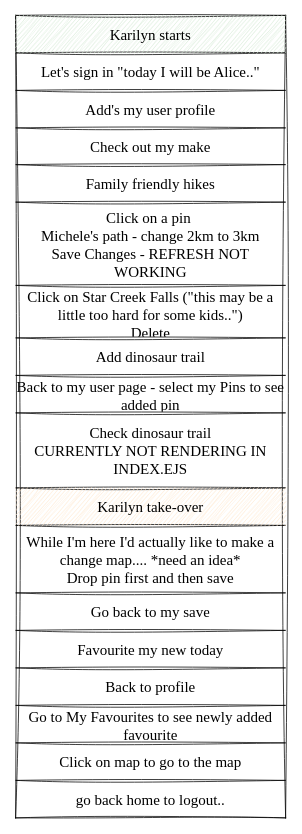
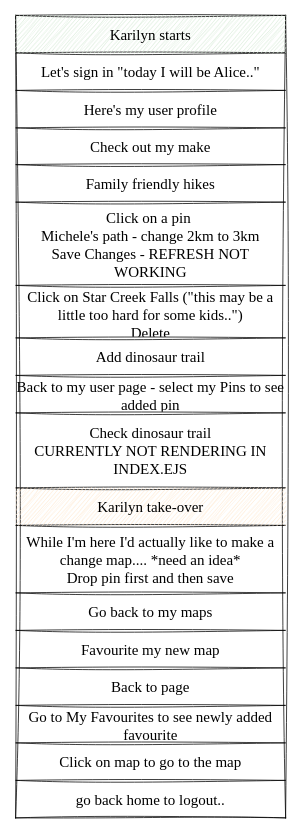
  <mxCell id="0" />
  <mxCell id="1" parent="0" />
  <mxCell id="2" value="" style="rounded=1;whiteSpace=wrap;html=1;absoluteArcSize=1;arcSize=14;strokeWidth=2;sketch=1;hachureGap=4;jiggle=2;curveFitting=1;fontFamily=Architects Daughter;fontSource=https%3A%2F%2Ffonts.googleapis.com%2Fcss%3Ffamily%3DArchitects%2BDaughter;fontSize=20;" vertex="1" parent="1"><mxGeometry x="60" y="170" width="100" height="100" as="geometry" /></mxCell>
  <mxCell id="3" value="" style="shape=table;startSize=0;container=1;collapsible=0;childLayout=tableLayout;sketch=1;hachureGap=4;jiggle=2;curveFitting=1;fontFamily=Architects Daughter;fontSource=https%3A%2F%2Ffonts.googleapis.com%2Fcss%3Ffamily%3DArchitects%2BDaughter;fontSize=20;" vertex="1" parent="1"><mxGeometry x="20" y="20" width="360" height="1070" as="geometry" /></mxCell>
  <mxCell id="4" style="shape=tableRow;horizontal=0;startSize=0;swimlaneHead=0;swimlaneBody=0;strokeColor=inherit;top=0;left=0;bottom=0;right=0;collapsible=0;dropTarget=0;fillColor=none;points=[[0,0.5],[1,0.5]];portConstraint=eastwest;sketch=1;hachureGap=4;jiggle=2;curveFitting=1;fontFamily=Architects Daughter;fontSource=https%3A%2F%2Ffonts.googleapis.com%2Fcss%3Ffamily%3DArchitects%2BDaughter;fontSize=20;" vertex="1" parent="3"><mxGeometry width="360" height="50" as="geometry" /></mxCell>
  <mxCell id="5" value="Karilyn starts" style="shape=partialRectangle;html=1;whiteSpace=wrap;connectable=0;strokeColor=#82b366;overflow=hidden;fillColor=#d5e8d4;top=0;left=0;bottom=0;right=0;pointerEvents=1;sketch=1;hachureGap=4;jiggle=2;curveFitting=1;fontFamily=Architects Daughter;fontSource=https%3A%2F%2Ffonts.googleapis.com%2Fcss%3Ffamily%3DArchitects%2BDaughter;fontSize=20;" vertex="1" parent="4"><mxGeometry width="360" height="50" as="geometry"><mxRectangle width="360" height="50" as="alternateBounds" /></mxGeometry></mxCell>
  <mxCell id="6" value="" style="shape=tableRow;horizontal=0;startSize=0;swimlaneHead=0;swimlaneBody=0;strokeColor=inherit;top=0;left=0;bottom=0;right=0;collapsible=0;dropTarget=0;fillColor=none;points=[[0,0.5],[1,0.5]];portConstraint=eastwest;sketch=1;hachureGap=4;jiggle=2;curveFitting=1;fontFamily=Architects Daughter;fontSource=https%3A%2F%2Ffonts.googleapis.com%2Fcss%3Ffamily%3DArchitects%2BDaughter;fontSize=20;" vertex="1" parent="3"><mxGeometry y="50" width="360" height="50" as="geometry" /></mxCell>
  <mxCell id="7" value="Let's sign in &quot;today I will be Alice..&quot;" style="shape=partialRectangle;html=1;whiteSpace=wrap;connectable=0;strokeColor=inherit;overflow=hidden;fillColor=none;top=0;left=0;bottom=0;right=0;pointerEvents=1;sketch=1;hachureGap=4;jiggle=2;curveFitting=1;fontFamily=Architects Daughter;fontSource=https%3A%2F%2Ffonts.googleapis.com%2Fcss%3Ffamily%3DArchitects%2BDaughter;fontSize=20;" vertex="1" parent="6"><mxGeometry width="360" height="50" as="geometry"><mxRectangle width="360" height="50" as="alternateBounds" /></mxGeometry></mxCell>
  <mxCell id="8" value="" style="shape=tableRow;horizontal=0;startSize=0;swimlaneHead=0;swimlaneBody=0;strokeColor=inherit;top=0;left=0;bottom=0;right=0;collapsible=0;dropTarget=0;fillColor=none;points=[[0,0.5],[1,0.5]];portConstraint=eastwest;sketch=1;hachureGap=4;jiggle=2;curveFitting=1;fontFamily=Architects Daughter;fontSource=https%3A%2F%2Ffonts.googleapis.com%2Fcss%3Ffamily%3DArchitects%2BDaughter;fontSize=20;" vertex="1" parent="3"><mxGeometry y="100" width="360" height="50" as="geometry" /></mxCell>
- <mxCell id="9" value="Add's my user profile" style="shape=partialRectangle;html=1;whiteSpace=wrap;connectable=0;strokeColor=inherit;overflow=hidden;fillColor=none;top=0;left=0;bottom=0;right=0;pointerEvents=1;sketch=1;hachureGap=4;jiggle=2;curveFitting=1;fontFamily=Architects Daughter;fontSource=https%3A%2F%2Ffonts.googleapis.com%2Fcss%3Ffamily%3DArchitects%2BDaughter;fontSize=20;" vertex="1" parent="8"><mxGeometry width="360" height="50" as="geometry"><mxRectangle width="360" height="50" as="alternateBounds" /></mxGeometry></mxCell>
+ <mxCell id="9" value="Here's my user profile" style="shape=partialRectangle;html=1;whiteSpace=wrap;connectable=0;strokeColor=inherit;overflow=hidden;fillColor=none;top=0;left=0;bottom=0;right=0;pointerEvents=1;sketch=1;hachureGap=4;jiggle=2;curveFitting=1;fontFamily=Architects Daughter;fontSource=https%3A%2F%2Ffonts.googleapis.com%2Fcss%3Ffamily%3DArchitects%2BDaughter;fontSize=20;" vertex="1" parent="8"><mxGeometry width="360" height="50" as="geometry"><mxRectangle width="360" height="50" as="alternateBounds" /></mxGeometry></mxCell>
  <mxCell id="10" value="" style="shape=tableRow;horizontal=0;startSize=0;swimlaneHead=0;swimlaneBody=0;strokeColor=inherit;top=0;left=0;bottom=0;right=0;collapsible=0;dropTarget=0;fillColor=none;points=[[0,0.5],[1,0.5]];portConstraint=eastwest;sketch=1;hachureGap=4;jiggle=2;curveFitting=1;fontFamily=Architects Daughter;fontSource=https%3A%2F%2Ffonts.googleapis.com%2Fcss%3Ffamily%3DArchitects%2BDaughter;fontSize=20;" vertex="1" parent="3"><mxGeometry y="150" width="360" height="49" as="geometry" /></mxCell>
  <mxCell id="11" value="Check out my make" style="shape=partialRectangle;html=1;whiteSpace=wrap;connectable=0;strokeColor=inherit;overflow=hidden;fillColor=none;top=0;left=0;bottom=0;right=0;pointerEvents=1;sketch=1;hachureGap=4;jiggle=2;curveFitting=1;fontFamily=Architects Daughter;fontSource=https%3A%2F%2Ffonts.googleapis.com%2Fcss%3Ffamily%3DArchitects%2BDaughter;fontSize=20;" vertex="1" parent="10"><mxGeometry width="360" height="49" as="geometry"><mxRectangle width="360" height="49" as="alternateBounds" /></mxGeometry></mxCell>
  <mxCell id="12" value="" style="shape=tableRow;horizontal=0;startSize=0;swimlaneHead=0;swimlaneBody=0;strokeColor=inherit;top=0;left=0;bottom=0;right=0;collapsible=0;dropTarget=0;fillColor=none;points=[[0,0.5],[1,0.5]];portConstraint=eastwest;sketch=1;hachureGap=4;jiggle=2;curveFitting=1;fontFamily=Architects Daughter;fontSource=https%3A%2F%2Ffonts.googleapis.com%2Fcss%3Ffamily%3DArchitects%2BDaughter;fontSize=20;" vertex="1" parent="3"><mxGeometry y="199" width="360" height="50" as="geometry" /></mxCell>
  <mxCell id="13" value="Family friendly hikes" style="shape=partialRectangle;html=1;whiteSpace=wrap;connectable=0;strokeColor=inherit;overflow=hidden;fillColor=none;top=0;left=0;bottom=0;right=0;pointerEvents=1;sketch=1;hachureGap=4;jiggle=2;curveFitting=1;fontFamily=Architects Daughter;fontSource=https%3A%2F%2Ffonts.googleapis.com%2Fcss%3Ffamily%3DArchitects%2BDaughter;fontSize=20;" vertex="1" parent="12"><mxGeometry width="360" height="50" as="geometry"><mxRectangle width="360" height="50" as="alternateBounds" /></mxGeometry></mxCell>
  <mxCell id="14" value="" style="shape=tableRow;horizontal=0;startSize=0;swimlaneHead=0;swimlaneBody=0;strokeColor=inherit;top=0;left=0;bottom=0;right=0;collapsible=0;dropTarget=0;fillColor=none;points=[[0,0.5],[1,0.5]];portConstraint=eastwest;sketch=1;hachureGap=4;jiggle=2;curveFitting=1;fontFamily=Architects Daughter;fontSource=https%3A%2F%2Ffonts.googleapis.com%2Fcss%3Ffamily%3DArchitects%2BDaughter;fontSize=20;" vertex="1" parent="3"><mxGeometry y="249" width="360" height="111" as="geometry" /></mxCell>
  <mxCell id="15" value="Click on a pin&amp;nbsp;&lt;br&gt;Michele's path - change 2km to 3km&lt;br&gt;Save Changes - REFRESH NOT WORKING" style="shape=partialRectangle;html=1;whiteSpace=wrap;connectable=0;strokeColor=inherit;overflow=hidden;fillColor=none;top=0;left=0;bottom=0;right=0;pointerEvents=1;sketch=1;hachureGap=4;jiggle=2;curveFitting=1;fontFamily=Architects Daughter;fontSource=https%3A%2F%2Ffonts.googleapis.com%2Fcss%3Ffamily%3DArchitects%2BDaughter;fontSize=20;" vertex="1" parent="14"><mxGeometry width="360" height="111" as="geometry"><mxRectangle width="360" height="111" as="alternateBounds" /></mxGeometry></mxCell>
  <mxCell id="16" style="shape=tableRow;horizontal=0;startSize=0;swimlaneHead=0;swimlaneBody=0;strokeColor=inherit;top=0;left=0;bottom=0;right=0;collapsible=0;dropTarget=0;fillColor=none;points=[[0,0.5],[1,0.5]];portConstraint=eastwest;sketch=1;hachureGap=4;jiggle=2;curveFitting=1;fontFamily=Architects Daughter;fontSource=https%3A%2F%2Ffonts.googleapis.com%2Fcss%3Ffamily%3DArchitects%2BDaughter;fontSize=20;" vertex="1" parent="3"><mxGeometry y="360" width="360" height="70" as="geometry" /></mxCell>
  <mxCell id="17" value="Click on Star Creek Falls (&quot;this may be a little too hard for some kids..&quot;)&lt;br&gt;Delete" style="shape=partialRectangle;html=1;whiteSpace=wrap;connectable=0;strokeColor=inherit;overflow=hidden;fillColor=none;top=0;left=0;bottom=0;right=0;pointerEvents=1;sketch=1;hachureGap=4;jiggle=2;curveFitting=1;fontFamily=Architects Daughter;fontSource=https%3A%2F%2Ffonts.googleapis.com%2Fcss%3Ffamily%3DArchitects%2BDaughter;fontSize=20;" vertex="1" parent="16"><mxGeometry width="360" height="70" as="geometry"><mxRectangle width="360" height="70" as="alternateBounds" /></mxGeometry></mxCell>
  <mxCell id="18" style="shape=tableRow;horizontal=0;startSize=0;swimlaneHead=0;swimlaneBody=0;strokeColor=inherit;top=0;left=0;bottom=0;right=0;collapsible=0;dropTarget=0;fillColor=none;points=[[0,0.5],[1,0.5]];portConstraint=eastwest;sketch=1;hachureGap=4;jiggle=2;curveFitting=1;fontFamily=Architects Daughter;fontSource=https%3A%2F%2Ffonts.googleapis.com%2Fcss%3Ffamily%3DArchitects%2BDaughter;fontSize=20;" vertex="1" parent="3"><mxGeometry y="430" width="360" height="50" as="geometry" /></mxCell>
  <mxCell id="19" value="Add dinosaur trail" style="shape=partialRectangle;html=1;whiteSpace=wrap;connectable=0;strokeColor=inherit;overflow=hidden;fillColor=none;top=0;left=0;bottom=0;right=0;pointerEvents=1;sketch=1;hachureGap=4;jiggle=2;curveFitting=1;fontFamily=Architects Daughter;fontSource=https%3A%2F%2Ffonts.googleapis.com%2Fcss%3Ffamily%3DArchitects%2BDaughter;fontSize=20;" vertex="1" parent="18"><mxGeometry width="360" height="50" as="geometry"><mxRectangle width="360" height="50" as="alternateBounds" /></mxGeometry></mxCell>
  <mxCell id="20" style="shape=tableRow;horizontal=0;startSize=0;swimlaneHead=0;swimlaneBody=0;strokeColor=inherit;top=0;left=0;bottom=0;right=0;collapsible=0;dropTarget=0;fillColor=none;points=[[0,0.5],[1,0.5]];portConstraint=eastwest;sketch=1;hachureGap=4;jiggle=2;curveFitting=1;fontFamily=Architects Daughter;fontSource=https%3A%2F%2Ffonts.googleapis.com%2Fcss%3Ffamily%3DArchitects%2BDaughter;fontSize=20;" vertex="1" parent="3"><mxGeometry y="480" width="360" height="50" as="geometry" /></mxCell>
  <mxCell id="21" value="Back to my user page - select my Pins to see added pin" style="shape=partialRectangle;html=1;whiteSpace=wrap;connectable=0;strokeColor=inherit;overflow=hidden;fillColor=none;top=0;left=0;bottom=0;right=0;pointerEvents=1;sketch=1;hachureGap=4;jiggle=2;curveFitting=1;fontFamily=Architects Daughter;fontSource=https%3A%2F%2Ffonts.googleapis.com%2Fcss%3Ffamily%3DArchitects%2BDaughter;fontSize=20;" vertex="1" parent="20"><mxGeometry width="360" height="50" as="geometry"><mxRectangle width="360" height="50" as="alternateBounds" /></mxGeometry></mxCell>
  <mxCell id="22" style="shape=tableRow;horizontal=0;startSize=0;swimlaneHead=0;swimlaneBody=0;strokeColor=inherit;top=0;left=0;bottom=0;right=0;collapsible=0;dropTarget=0;fillColor=none;points=[[0,0.5],[1,0.5]];portConstraint=eastwest;sketch=1;hachureGap=4;jiggle=2;curveFitting=1;fontFamily=Architects Daughter;fontSource=https%3A%2F%2Ffonts.googleapis.com%2Fcss%3Ffamily%3DArchitects%2BDaughter;fontSize=20;" vertex="1" parent="3"><mxGeometry y="530" width="360" height="100" as="geometry" /></mxCell>
  <mxCell id="23" value="Check dinosaur trail&lt;br&gt;CURRENTLY NOT RENDERING IN INDEX.EJS" style="shape=partialRectangle;html=1;whiteSpace=wrap;connectable=0;strokeColor=inherit;overflow=hidden;fillColor=none;top=0;left=0;bottom=0;right=0;pointerEvents=1;sketch=1;hachureGap=4;jiggle=2;curveFitting=1;fontFamily=Architects Daughter;fontSource=https%3A%2F%2Ffonts.googleapis.com%2Fcss%3Ffamily%3DArchitects%2BDaughter;fontSize=20;" vertex="1" parent="22"><mxGeometry width="360" height="100" as="geometry"><mxRectangle width="360" height="100" as="alternateBounds" /></mxGeometry></mxCell>
  <mxCell id="24" style="shape=tableRow;horizontal=0;startSize=0;swimlaneHead=0;swimlaneBody=0;strokeColor=inherit;top=0;left=0;bottom=0;right=0;collapsible=0;dropTarget=0;fillColor=none;points=[[0,0.5],[1,0.5]];portConstraint=eastwest;sketch=1;hachureGap=4;jiggle=2;curveFitting=1;fontFamily=Architects Daughter;fontSource=https%3A%2F%2Ffonts.googleapis.com%2Fcss%3Ffamily%3DArchitects%2BDaughter;fontSize=20;" vertex="1" parent="3"><mxGeometry y="630" width="360" height="50" as="geometry" /></mxCell>
  <mxCell id="25" value="Karilyn take-over" style="shape=partialRectangle;html=1;whiteSpace=wrap;connectable=0;strokeColor=#d79b00;overflow=hidden;fillColor=#ffe6cc;top=0;left=0;bottom=0;right=0;pointerEvents=1;sketch=1;hachureGap=4;jiggle=2;curveFitting=1;fontFamily=Architects Daughter;fontSource=https%3A%2F%2Ffonts.googleapis.com%2Fcss%3Ffamily%3DArchitects%2BDaughter;fontSize=20;" vertex="1" parent="24"><mxGeometry width="360" height="50" as="geometry"><mxRectangle width="360" height="50" as="alternateBounds" /></mxGeometry></mxCell>
  <mxCell id="26" style="shape=tableRow;horizontal=0;startSize=0;swimlaneHead=0;swimlaneBody=0;strokeColor=inherit;top=0;left=0;bottom=0;right=0;collapsible=0;dropTarget=0;fillColor=none;points=[[0,0.5],[1,0.5]];portConstraint=eastwest;sketch=1;hachureGap=4;jiggle=2;curveFitting=1;fontFamily=Architects Daughter;fontSource=https%3A%2F%2Ffonts.googleapis.com%2Fcss%3Ffamily%3DArchitects%2BDaughter;fontSize=20;" vertex="1" parent="3"><mxGeometry y="680" width="360" height="90" as="geometry" /></mxCell>
  <mxCell id="27" value="While I'm here I'd actually like to make a change map.... *need an idea*&lt;br&gt;Drop pin first and then save" style="shape=partialRectangle;html=1;whiteSpace=wrap;connectable=0;strokeColor=inherit;overflow=hidden;fillColor=none;top=0;left=0;bottom=0;right=0;pointerEvents=1;sketch=1;hachureGap=4;jiggle=2;curveFitting=1;fontFamily=Architects Daughter;fontSource=https%3A%2F%2Ffonts.googleapis.com%2Fcss%3Ffamily%3DArchitects%2BDaughter;fontSize=20;" vertex="1" parent="26"><mxGeometry width="360" height="90" as="geometry"><mxRectangle width="360" height="90" as="alternateBounds" /></mxGeometry></mxCell>
  <mxCell id="28" style="shape=tableRow;horizontal=0;startSize=0;swimlaneHead=0;swimlaneBody=0;strokeColor=inherit;top=0;left=0;bottom=0;right=0;collapsible=0;dropTarget=0;fillColor=none;points=[[0,0.5],[1,0.5]];portConstraint=eastwest;sketch=1;hachureGap=4;jiggle=2;curveFitting=1;fontFamily=Architects Daughter;fontSource=https%3A%2F%2Ffonts.googleapis.com%2Fcss%3Ffamily%3DArchitects%2BDaughter;fontSize=20;" vertex="1" parent="3"><mxGeometry y="770" width="360" height="50" as="geometry" /></mxCell>
- <mxCell id="29" value="Go back to my save" style="shape=partialRectangle;html=1;whiteSpace=wrap;connectable=0;strokeColor=inherit;overflow=hidden;fillColor=none;top=0;left=0;bottom=0;right=0;pointerEvents=1;sketch=1;hachureGap=4;jiggle=2;curveFitting=1;fontFamily=Architects Daughter;fontSource=https%3A%2F%2Ffonts.googleapis.com%2Fcss%3Ffamily%3DArchitects%2BDaughter;fontSize=20;" vertex="1" parent="28"><mxGeometry width="360" height="50" as="geometry"><mxRectangle width="360" height="50" as="alternateBounds" /></mxGeometry></mxCell>
+ <mxCell id="29" value="Go back to my maps" style="shape=partialRectangle;html=1;whiteSpace=wrap;connectable=0;strokeColor=inherit;overflow=hidden;fillColor=none;top=0;left=0;bottom=0;right=0;pointerEvents=1;sketch=1;hachureGap=4;jiggle=2;curveFitting=1;fontFamily=Architects Daughter;fontSource=https%3A%2F%2Ffonts.googleapis.com%2Fcss%3Ffamily%3DArchitects%2BDaughter;fontSize=20;" vertex="1" parent="28"><mxGeometry width="360" height="50" as="geometry"><mxRectangle width="360" height="50" as="alternateBounds" /></mxGeometry></mxCell>
  <mxCell id="30" style="shape=tableRow;horizontal=0;startSize=0;swimlaneHead=0;swimlaneBody=0;strokeColor=inherit;top=0;left=0;bottom=0;right=0;collapsible=0;dropTarget=0;fillColor=none;points=[[0,0.5],[1,0.5]];portConstraint=eastwest;sketch=1;hachureGap=4;jiggle=2;curveFitting=1;fontFamily=Architects Daughter;fontSource=https%3A%2F%2Ffonts.googleapis.com%2Fcss%3Ffamily%3DArchitects%2BDaughter;fontSize=20;" vertex="1" parent="3"><mxGeometry y="820" width="360" height="50" as="geometry" /></mxCell>
- <mxCell id="31" value="Favourite my new today" style="shape=partialRectangle;html=1;whiteSpace=wrap;connectable=0;strokeColor=inherit;overflow=hidden;fillColor=none;top=0;left=0;bottom=0;right=0;pointerEvents=1;sketch=1;hachureGap=4;jiggle=2;curveFitting=1;fontFamily=Architects Daughter;fontSource=https%3A%2F%2Ffonts.googleapis.com%2Fcss%3Ffamily%3DArchitects%2BDaughter;fontSize=20;" vertex="1" parent="30"><mxGeometry width="360" height="50" as="geometry"><mxRectangle width="360" height="50" as="alternateBounds" /></mxGeometry></mxCell>
+ <mxCell id="31" value="Favourite my new map" style="shape=partialRectangle;html=1;whiteSpace=wrap;connectable=0;strokeColor=inherit;overflow=hidden;fillColor=none;top=0;left=0;bottom=0;right=0;pointerEvents=1;sketch=1;hachureGap=4;jiggle=2;curveFitting=1;fontFamily=Architects Daughter;fontSource=https%3A%2F%2Ffonts.googleapis.com%2Fcss%3Ffamily%3DArchitects%2BDaughter;fontSize=20;" vertex="1" parent="30"><mxGeometry width="360" height="50" as="geometry"><mxRectangle width="360" height="50" as="alternateBounds" /></mxGeometry></mxCell>
  <mxCell id="32" style="shape=tableRow;horizontal=0;startSize=0;swimlaneHead=0;swimlaneBody=0;strokeColor=inherit;top=0;left=0;bottom=0;right=0;collapsible=0;dropTarget=0;fillColor=none;points=[[0,0.5],[1,0.5]];portConstraint=eastwest;sketch=1;hachureGap=4;jiggle=2;curveFitting=1;fontFamily=Architects Daughter;fontSource=https%3A%2F%2Ffonts.googleapis.com%2Fcss%3Ffamily%3DArchitects%2BDaughter;fontSize=20;" vertex="1" parent="3"><mxGeometry y="870" width="360" height="50" as="geometry" /></mxCell>
- <mxCell id="33" value="Back to profile" style="shape=partialRectangle;html=1;whiteSpace=wrap;connectable=0;strokeColor=inherit;overflow=hidden;fillColor=none;top=0;left=0;bottom=0;right=0;pointerEvents=1;sketch=1;hachureGap=4;jiggle=2;curveFitting=1;fontFamily=Architects Daughter;fontSource=https%3A%2F%2Ffonts.googleapis.com%2Fcss%3Ffamily%3DArchitects%2BDaughter;fontSize=20;" vertex="1" parent="32"><mxGeometry width="360" height="50" as="geometry"><mxRectangle width="360" height="50" as="alternateBounds" /></mxGeometry></mxCell>
+ <mxCell id="33" value="Back to page" style="shape=partialRectangle;html=1;whiteSpace=wrap;connectable=0;strokeColor=inherit;overflow=hidden;fillColor=none;top=0;left=0;bottom=0;right=0;pointerEvents=1;sketch=1;hachureGap=4;jiggle=2;curveFitting=1;fontFamily=Architects Daughter;fontSource=https%3A%2F%2Ffonts.googleapis.com%2Fcss%3Ffamily%3DArchitects%2BDaughter;fontSize=20;" vertex="1" parent="32"><mxGeometry width="360" height="50" as="geometry"><mxRectangle width="360" height="50" as="alternateBounds" /></mxGeometry></mxCell>
  <mxCell id="34" style="shape=tableRow;horizontal=0;startSize=0;swimlaneHead=0;swimlaneBody=0;strokeColor=inherit;top=0;left=0;bottom=0;right=0;collapsible=0;dropTarget=0;fillColor=none;points=[[0,0.5],[1,0.5]];portConstraint=eastwest;sketch=1;hachureGap=4;jiggle=2;curveFitting=1;fontFamily=Architects Daughter;fontSource=https%3A%2F%2Ffonts.googleapis.com%2Fcss%3Ffamily%3DArchitects%2BDaughter;fontSize=20;" vertex="1" parent="3"><mxGeometry y="920" width="360" height="50" as="geometry" /></mxCell>
  <mxCell id="35" value="Go to My Favourites to see newly added favourite" style="shape=partialRectangle;html=1;whiteSpace=wrap;connectable=0;strokeColor=inherit;overflow=hidden;fillColor=none;top=0;left=0;bottom=0;right=0;pointerEvents=1;sketch=1;hachureGap=4;jiggle=2;curveFitting=1;fontFamily=Architects Daughter;fontSource=https%3A%2F%2Ffonts.googleapis.com%2Fcss%3Ffamily%3DArchitects%2BDaughter;fontSize=20;" vertex="1" parent="34"><mxGeometry width="360" height="50" as="geometry"><mxRectangle width="360" height="50" as="alternateBounds" /></mxGeometry></mxCell>
  <mxCell id="36" style="shape=tableRow;horizontal=0;startSize=0;swimlaneHead=0;swimlaneBody=0;strokeColor=inherit;top=0;left=0;bottom=0;right=0;collapsible=0;dropTarget=0;fillColor=none;points=[[0,0.5],[1,0.5]];portConstraint=eastwest;sketch=1;hachureGap=4;jiggle=2;curveFitting=1;fontFamily=Architects Daughter;fontSource=https%3A%2F%2Ffonts.googleapis.com%2Fcss%3Ffamily%3DArchitects%2BDaughter;fontSize=20;" vertex="1" parent="3"><mxGeometry y="970" width="360" height="50" as="geometry" /></mxCell>
  <mxCell id="37" value="Click on map to go to the map" style="shape=partialRectangle;html=1;whiteSpace=wrap;connectable=0;strokeColor=inherit;overflow=hidden;fillColor=none;top=0;left=0;bottom=0;right=0;pointerEvents=1;sketch=1;hachureGap=4;jiggle=2;curveFitting=1;fontFamily=Architects Daughter;fontSource=https%3A%2F%2Ffonts.googleapis.com%2Fcss%3Ffamily%3DArchitects%2BDaughter;fontSize=20;" vertex="1" parent="36"><mxGeometry width="360" height="50" as="geometry"><mxRectangle width="360" height="50" as="alternateBounds" /></mxGeometry></mxCell>
  <mxCell id="38" style="shape=tableRow;horizontal=0;startSize=0;swimlaneHead=0;swimlaneBody=0;strokeColor=inherit;top=0;left=0;bottom=0;right=0;collapsible=0;dropTarget=0;fillColor=none;points=[[0,0.5],[1,0.5]];portConstraint=eastwest;sketch=1;hachureGap=4;jiggle=2;curveFitting=1;fontFamily=Architects Daughter;fontSource=https%3A%2F%2Ffonts.googleapis.com%2Fcss%3Ffamily%3DArchitects%2BDaughter;fontSize=20;" vertex="1" parent="3"><mxGeometry y="1020" width="360" height="50" as="geometry" /></mxCell>
  <mxCell id="39" value="go back home to logout.." style="shape=partialRectangle;html=1;whiteSpace=wrap;connectable=0;strokeColor=inherit;overflow=hidden;fillColor=none;top=0;left=0;bottom=0;right=0;pointerEvents=1;sketch=1;hachureGap=4;jiggle=2;curveFitting=1;fontFamily=Architects Daughter;fontSource=https%3A%2F%2Ffonts.googleapis.com%2Fcss%3Ffamily%3DArchitects%2BDaughter;fontSize=20;" vertex="1" parent="38"><mxGeometry width="360" height="50" as="geometry"><mxRectangle width="360" height="50" as="alternateBounds" /></mxGeometry></mxCell>
